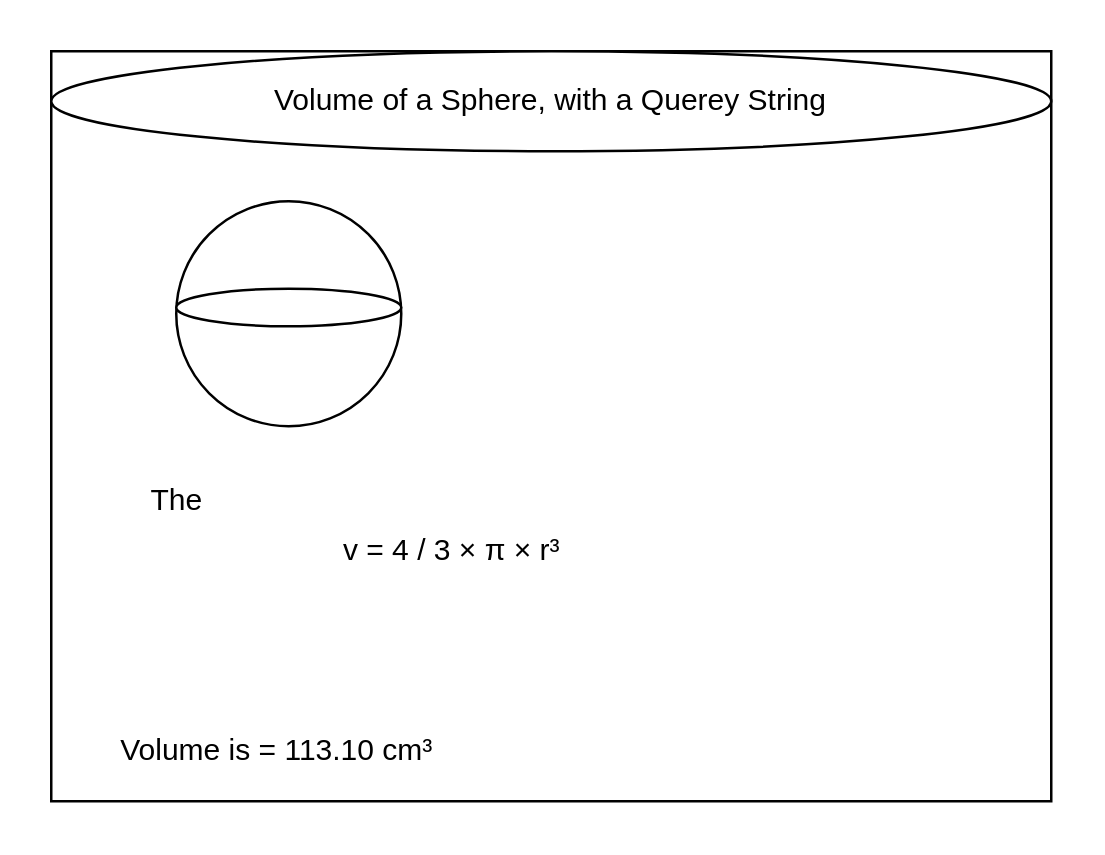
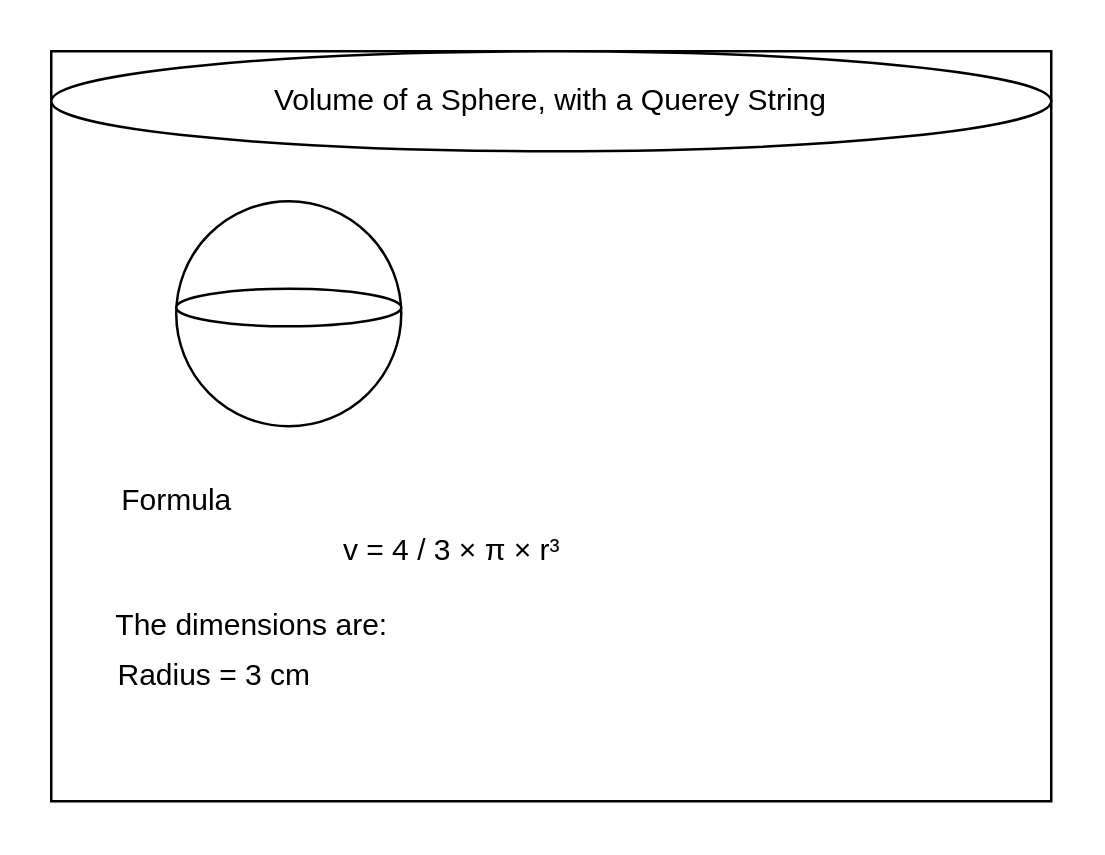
  <mxCell id="0" />
  <mxCell id="1" parent="0" />
  <mxCell id="2" value="" style="rounded=0;whiteSpace=wrap;html=1;" parent="1" vertex="1"><mxGeometry x="20" y="20" width="400" height="300" as="geometry" /></mxCell>
  <mxCell id="3" value="Volume of a Sphere, with a Querey String" style="ellipse;whiteSpace=wrap;html=1;" parent="1" vertex="1"><mxGeometry x="20" y="20" width="400" height="40" as="geometry" /></mxCell>
  <mxCell id="4" value="" style="ellipse;whiteSpace=wrap;html=1;aspect=fixed;" vertex="1" parent="1"><mxGeometry x="70" y="80" width="90" height="90" as="geometry" /></mxCell>
  <mxCell id="5" value="" style="ellipse;whiteSpace=wrap;html=1;" vertex="1" parent="1"><mxGeometry x="70" y="115" width="90" height="15" as="geometry" /></mxCell>
- <mxCell id="6" value="The" style="text;html=1;resizable=0;autosize=1;align=center;verticalAlign=middle;points=[];fillColor=none;strokeColor=none;rounded=0;" vertex="1" parent="1"><mxGeometry x="40" y="190" width="60" height="20" as="geometry" /></mxCell>
+ <mxCell id="6" value="Formula" style="text;html=1;resizable=0;autosize=1;align=center;verticalAlign=middle;points=[];fillColor=none;strokeColor=none;rounded=0;" vertex="1" parent="1"><mxGeometry x="40" y="190" width="60" height="20" as="geometry" /></mxCell>
  <mxCell id="7" value="v = 4 / 3 × π × r³" style="text;html=1;resizable=0;autosize=1;align=center;verticalAlign=middle;points=[];fillColor=none;strokeColor=none;rounded=0;" vertex="1" parent="1"><mxGeometry x="130" y="210" width="100" height="20" as="geometry" /></mxCell>
- <mxCell id="10" value="Volume is = 113.10 cm³" style="text;html=1;resizable=0;autosize=1;align=center;verticalAlign=middle;points=[];fillColor=none;strokeColor=none;rounded=0;" vertex="1" parent="1"><mxGeometry x="40" y="290" width="140" height="20" as="geometry" /></mxCell>
+ <mxCell id="8" value="The dimensions are:" style="text;html=1;resizable=0;autosize=1;align=center;verticalAlign=middle;points=[];fillColor=none;strokeColor=none;rounded=0;" vertex="1" parent="1"><mxGeometry x="40" y="240" width="120" height="20" as="geometry" /></mxCell>
+ <mxCell id="9" value="Radius = 3 cm" style="text;html=1;resizable=0;autosize=1;align=center;verticalAlign=middle;points=[];fillColor=none;strokeColor=none;rounded=0;" vertex="1" parent="1"><mxGeometry x="40" y="260" width="90" height="20" as="geometry" /></mxCell>
